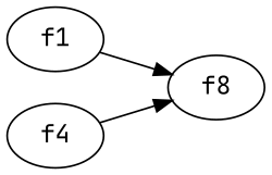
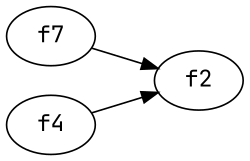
  strict digraph {
    fontname="JetBrains Mono"
    rankdir=LR
    node [fontname="JetBrains Mono"]
    edge [fontname="JetBrains Mono" weight=2]
-   f1
-   f2 [label=f8]
+   f1 [label=f7]
+   f2
    f4
    f1 -> f2
    f4 -> f2
  }
